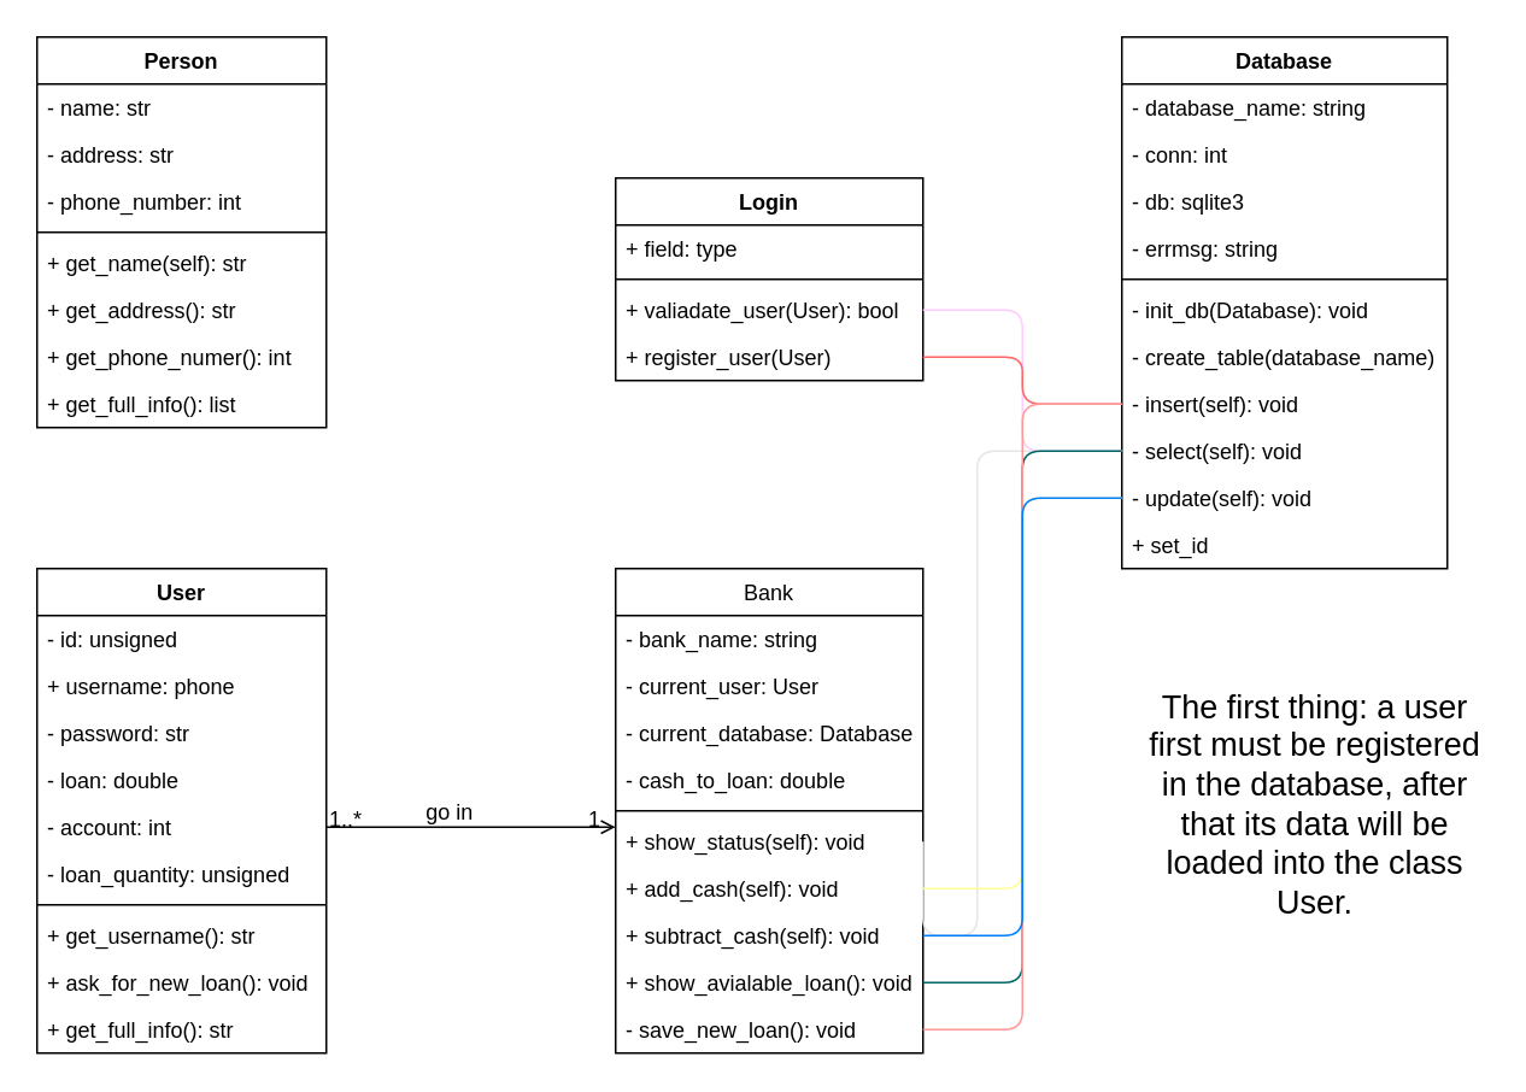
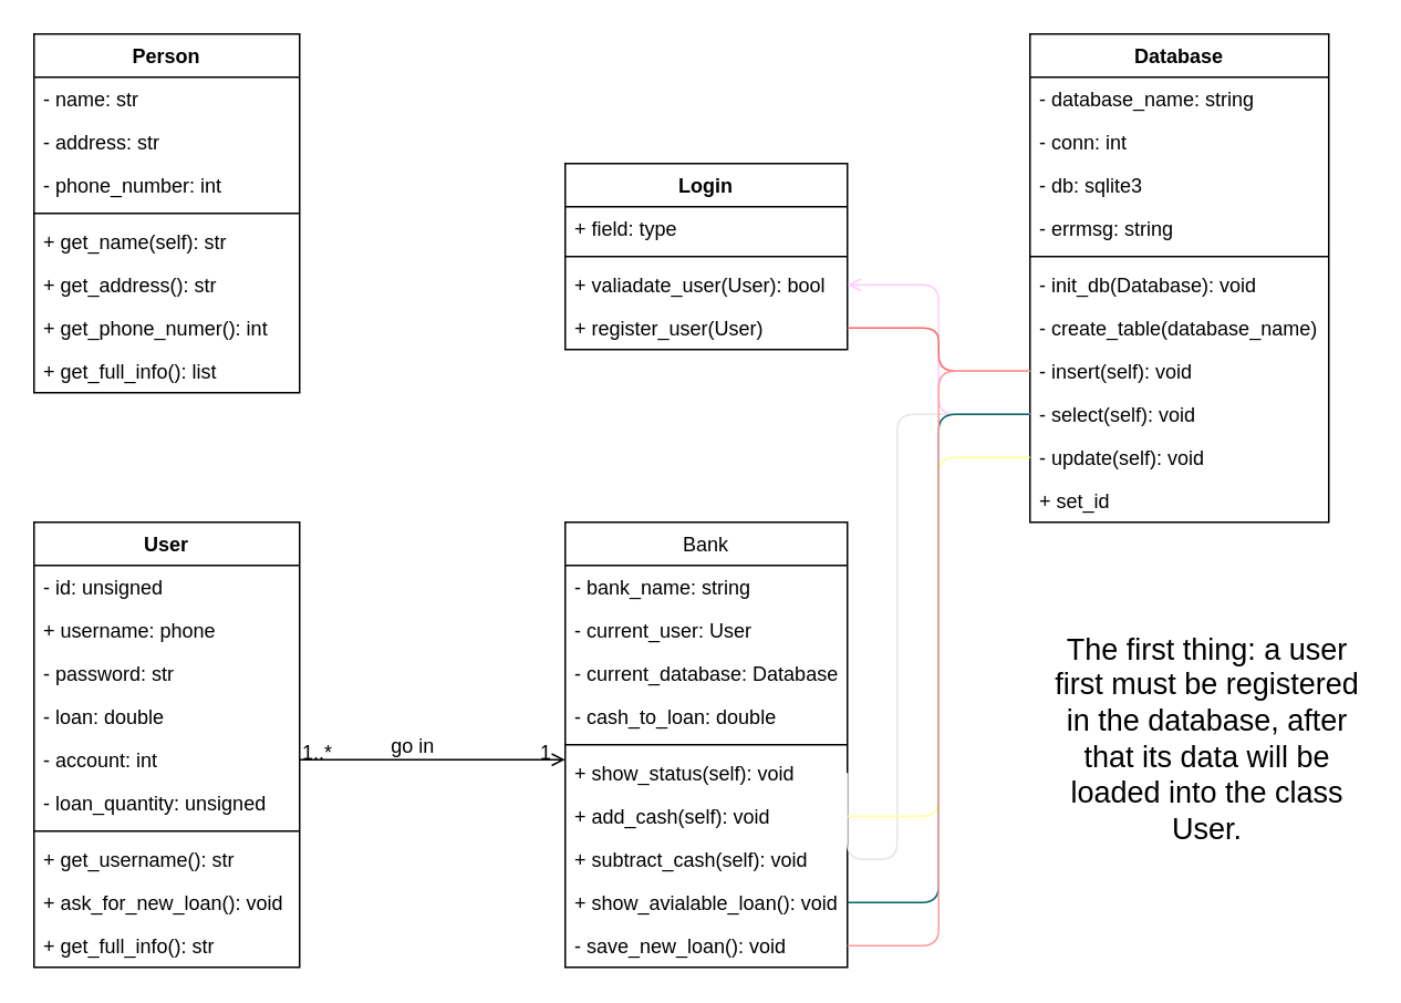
  <mxCell id="0" />
  <mxCell id="1" parent="0" />
  <mxCell id="2" value="Bank" style="swimlane;fontStyle=0;align=center;verticalAlign=top;childLayout=stackLayout;horizontal=1;startSize=26;horizontalStack=0;resizeParent=1;resizeLast=0;collapsible=1;marginBottom=0;rounded=0;shadow=0;strokeWidth=1;" parent="1" vertex="1"><mxGeometry x="340" y="314" width="170" height="268" as="geometry"><mxRectangle x="550" y="140" width="160" height="26" as="alternateBounds" /></mxGeometry></mxCell>
  <mxCell id="3" value="- bank_name: string" style="text;align=left;verticalAlign=top;spacingLeft=4;spacingRight=4;overflow=hidden;rotatable=0;points=[[0,0.5],[1,0.5]];portConstraint=eastwest;" parent="2" vertex="1"><mxGeometry y="26" width="170" height="26" as="geometry" /></mxCell>
  <mxCell id="4" value="- current_user: User" style="text;align=left;verticalAlign=top;spacingLeft=4;spacingRight=4;overflow=hidden;rotatable=0;points=[[0,0.5],[1,0.5]];portConstraint=eastwest;rounded=0;shadow=0;html=0;" parent="2" vertex="1"><mxGeometry y="52" width="170" height="26" as="geometry" /></mxCell>
  <mxCell id="5" value="- current_database: Database" style="text;strokeColor=none;fillColor=none;align=left;verticalAlign=top;spacingLeft=4;spacingRight=4;overflow=hidden;rotatable=0;points=[[0,0.5],[1,0.5]];portConstraint=eastwest;" vertex="1" parent="2"><mxGeometry y="78" width="170" height="26" as="geometry" /></mxCell>
  <mxCell id="6" value="- cash_to_loan: double" style="text;align=left;verticalAlign=top;spacingLeft=4;spacingRight=4;overflow=hidden;rotatable=0;points=[[0,0.5],[1,0.5]];portConstraint=eastwest;rounded=0;shadow=0;html=0;" parent="2" vertex="1"><mxGeometry y="104" width="170" height="26" as="geometry" /></mxCell>
  <mxCell id="7" value="" style="line;html=1;strokeWidth=1;align=left;verticalAlign=middle;spacingTop=-1;spacingLeft=3;spacingRight=3;rotatable=0;labelPosition=right;points=[];portConstraint=eastwest;" parent="2" vertex="1"><mxGeometry y="130" width="170" height="8" as="geometry" /></mxCell>
  <mxCell id="8" value="+ show_status(self): void" style="text;strokeColor=none;fillColor=none;align=left;verticalAlign=top;spacingLeft=4;spacingRight=4;overflow=hidden;rotatable=0;points=[[0,0.5],[1,0.5]];portConstraint=eastwest;" parent="2" vertex="1"><mxGeometry y="138" width="170" height="26" as="geometry" /></mxCell>
  <mxCell id="9" value="+ add_cash(self): void" style="text;strokeColor=none;fillColor=none;align=left;verticalAlign=top;spacingLeft=4;spacingRight=4;overflow=hidden;rotatable=0;points=[[0,0.5],[1,0.5]];portConstraint=eastwest;" parent="2" vertex="1"><mxGeometry y="164" width="170" height="26" as="geometry" /></mxCell>
  <mxCell id="10" value="+ subtract_cash(self): void" style="text;strokeColor=none;fillColor=none;align=left;verticalAlign=top;spacingLeft=4;spacingRight=4;overflow=hidden;rotatable=0;points=[[0,0.5],[1,0.5]];portConstraint=eastwest;" parent="2" vertex="1"><mxGeometry y="190" width="170" height="26" as="geometry" /></mxCell>
  <mxCell id="11" value="+ show_avialable_loan(): void" style="text;strokeColor=none;fillColor=none;align=left;verticalAlign=top;spacingLeft=4;spacingRight=4;overflow=hidden;rotatable=0;points=[[0,0.5],[1,0.5]];portConstraint=eastwest;" parent="2" vertex="1"><mxGeometry y="216" width="170" height="26" as="geometry" /></mxCell>
  <mxCell id="12" value="- save_new_loan(): void" style="text;align=left;verticalAlign=top;spacingLeft=4;spacingRight=4;overflow=hidden;rotatable=0;points=[[0,0.5],[1,0.5]];portConstraint=eastwest;" parent="2" vertex="1"><mxGeometry y="242" width="170" height="26" as="geometry" /></mxCell>
  <mxCell id="13" value="" style="endArrow=open;shadow=0;strokeWidth=1;rounded=0;endFill=1;edgeStyle=elbowEdgeStyle;elbow=vertical;exitX=1;exitY=0.5;exitDx=0;exitDy=0;" parent="1" source="50" target="2" edge="1"><mxGeometry x="0.5" y="41" relative="1" as="geometry"><mxPoint x="190" y="487" as="sourcePoint" /><mxPoint x="510" y="370.1" as="targetPoint" /><mxPoint x="-40" y="32" as="offset" /></mxGeometry></mxCell>
  <mxCell id="14" value="1..*" style="resizable=0;align=left;verticalAlign=bottom;labelBackgroundColor=none;fontSize=12;" parent="13" connectable="0" vertex="1"><mxGeometry x="-1" relative="1" as="geometry"><mxPoint y="4" as="offset" /></mxGeometry></mxCell>
  <mxCell id="15" value="1" style="resizable=0;align=right;verticalAlign=bottom;labelBackgroundColor=none;fontSize=12;" parent="13" connectable="0" vertex="1"><mxGeometry x="1" relative="1" as="geometry"><mxPoint x="-7" y="4" as="offset" /></mxGeometry></mxCell>
  <mxCell id="16" value="go in" style="text;html=1;resizable=0;points=[];;align=center;verticalAlign=middle;labelBackgroundColor=none;rounded=0;shadow=0;strokeWidth=1;fontSize=12;" parent="13" vertex="1" connectable="0"><mxGeometry x="0.5" y="49" relative="1" as="geometry"><mxPoint x="-53" y="40" as="offset" /></mxGeometry></mxCell>
  <mxCell id="17" value="Login" style="swimlane;fontStyle=1;align=center;verticalAlign=top;childLayout=stackLayout;horizontal=1;startSize=26;horizontalStack=0;resizeParent=1;resizeParentMax=0;resizeLast=0;collapsible=1;marginBottom=0;" parent="1" vertex="1"><mxGeometry x="340" y="98" width="170" height="112" as="geometry" /></mxCell>
  <mxCell id="18" value="+ field: type" style="text;strokeColor=none;fillColor=none;align=left;verticalAlign=top;spacingLeft=4;spacingRight=4;overflow=hidden;rotatable=0;points=[[0,0.5],[1,0.5]];portConstraint=eastwest;" parent="17" vertex="1"><mxGeometry y="26" width="170" height="26" as="geometry" /></mxCell>
  <mxCell id="19" value="" style="line;strokeWidth=1;fillColor=none;align=left;verticalAlign=middle;spacingTop=-1;spacingLeft=3;spacingRight=3;rotatable=0;labelPosition=right;points=[];portConstraint=eastwest;" parent="17" vertex="1"><mxGeometry y="52" width="170" height="8" as="geometry" /></mxCell>
  <mxCell id="20" value="+ valiadate_user(User): bool" style="text;strokeColor=none;fillColor=none;align=left;verticalAlign=top;spacingLeft=4;spacingRight=4;overflow=hidden;rotatable=0;points=[[0,0.5],[1,0.5]];portConstraint=eastwest;" parent="17" vertex="1"><mxGeometry y="60" width="170" height="26" as="geometry" /></mxCell>
  <mxCell id="21" value="+ register_user(User)" style="text;strokeColor=none;fillColor=none;align=left;verticalAlign=top;spacingLeft=4;spacingRight=4;overflow=hidden;rotatable=0;points=[[0,0.5],[1,0.5]];portConstraint=eastwest;" parent="17" vertex="1"><mxGeometry y="86" width="170" height="26" as="geometry" /></mxCell>
  <mxCell id="22" value="Database" style="swimlane;fontStyle=1;align=center;verticalAlign=top;childLayout=stackLayout;horizontal=1;startSize=26;horizontalStack=0;resizeParent=1;resizeParentMax=0;resizeLast=0;collapsible=1;marginBottom=0;" parent="1" vertex="1"><mxGeometry x="620" y="20" width="180" height="294" as="geometry" /></mxCell>
  <mxCell id="23" value="- database_name: string" style="text;strokeColor=none;fillColor=none;align=left;verticalAlign=top;spacingLeft=4;spacingRight=4;overflow=hidden;rotatable=0;points=[[0,0.5],[1,0.5]];portConstraint=eastwest;" parent="22" vertex="1"><mxGeometry y="26" width="180" height="26" as="geometry" /></mxCell>
  <mxCell id="24" value="- conn: int" style="text;strokeColor=none;fillColor=none;align=left;verticalAlign=top;spacingLeft=4;spacingRight=4;overflow=hidden;rotatable=0;points=[[0,0.5],[1,0.5]];portConstraint=eastwest;" parent="22" vertex="1"><mxGeometry y="52" width="180" height="26" as="geometry" /></mxCell>
  <mxCell id="25" value="- db: sqlite3" style="text;strokeColor=none;fillColor=none;align=left;verticalAlign=top;spacingLeft=4;spacingRight=4;overflow=hidden;rotatable=0;points=[[0,0.5],[1,0.5]];portConstraint=eastwest;" parent="22" vertex="1"><mxGeometry y="78" width="180" height="26" as="geometry" /></mxCell>
  <mxCell id="26" value="- errmsg: string" style="text;strokeColor=none;fillColor=none;align=left;verticalAlign=top;spacingLeft=4;spacingRight=4;overflow=hidden;rotatable=0;points=[[0,0.5],[1,0.5]];portConstraint=eastwest;" parent="22" vertex="1"><mxGeometry y="104" width="180" height="26" as="geometry" /></mxCell>
  <mxCell id="27" value="" style="line;strokeWidth=1;fillColor=none;align=left;verticalAlign=middle;spacingTop=-1;spacingLeft=3;spacingRight=3;rotatable=0;labelPosition=right;points=[];portConstraint=eastwest;" parent="22" vertex="1"><mxGeometry y="130" width="180" height="8" as="geometry" /></mxCell>
  <mxCell id="28" value="- init_db(Database): void" style="text;strokeColor=none;fillColor=none;align=left;verticalAlign=top;spacingLeft=4;spacingRight=4;overflow=hidden;rotatable=0;points=[[0,0.5],[1,0.5]];portConstraint=eastwest;" parent="22" vertex="1"><mxGeometry y="138" width="180" height="26" as="geometry" /></mxCell>
  <mxCell id="29" value="- create_table(database_name)" style="text;strokeColor=none;fillColor=none;align=left;verticalAlign=top;spacingLeft=4;spacingRight=4;overflow=hidden;rotatable=0;points=[[0,0.5],[1,0.5]];portConstraint=eastwest;" parent="22" vertex="1"><mxGeometry y="164" width="180" height="26" as="geometry" /></mxCell>
  <mxCell id="30" value="- insert(self): void" style="text;strokeColor=none;fillColor=none;align=left;verticalAlign=top;spacingLeft=4;spacingRight=4;overflow=hidden;rotatable=0;points=[[0,0.5],[1,0.5]];portConstraint=eastwest;" parent="22" vertex="1"><mxGeometry y="190" width="180" height="26" as="geometry" /></mxCell>
  <mxCell id="31" value="- select(self): void" style="text;strokeColor=none;fillColor=none;align=left;verticalAlign=top;spacingLeft=4;spacingRight=4;overflow=hidden;rotatable=0;points=[[0,0.5],[1,0.5]];portConstraint=eastwest;" parent="22" vertex="1"><mxGeometry y="216" width="180" height="26" as="geometry" /></mxCell>
  <mxCell id="32" value="- update(self): void" style="text;strokeColor=none;fillColor=none;align=left;verticalAlign=top;spacingLeft=4;spacingRight=4;overflow=hidden;rotatable=0;points=[[0,0.5],[1,0.5]];portConstraint=eastwest;" parent="22" vertex="1"><mxGeometry y="242" width="180" height="26" as="geometry" /></mxCell>
  <mxCell id="33" value="+ set_id" style="text;strokeColor=none;fillColor=none;align=left;verticalAlign=top;spacingLeft=4;spacingRight=4;overflow=hidden;rotatable=0;points=[[0,0.5],[1,0.5]];portConstraint=eastwest;" parent="22" vertex="1"><mxGeometry y="268" width="180" height="26" as="geometry" /></mxCell>
- <mxCell id="34" value="" style="endArrow=none;html=1;entryX=1;entryY=0.5;entryDx=0;entryDy=0;exitX=0;exitY=0.5;exitDx=0;exitDy=0;strokeColor=#FFCCFF;edgeStyle=orthogonalEdgeStyle;elbow=vertical;" parent="1" source="31" target="20" edge="1"><mxGeometry width="50" height="50" relative="1" as="geometry"><mxPoint x="370" y="580" as="sourcePoint" /><mxPoint x="420" y="530" as="targetPoint" /></mxGeometry></mxCell>
+ <mxCell id="34" value="" style="endArrow=open;html=1;entryX=1;entryY=0.5;entryDx=0;entryDy=0;exitX=0;exitY=0.5;exitDx=0;exitDy=0;strokeColor=#FFCCFF;edgeStyle=orthogonalEdgeStyle;elbow=vertical;" parent="1" source="31" target="20" edge="1"><mxGeometry width="50" height="50" relative="1" as="geometry"><mxPoint x="370" y="580" as="sourcePoint" /><mxPoint x="420" y="530" as="targetPoint" /></mxGeometry></mxCell>
  <mxCell id="35" value="" style="endArrow=none;html=1;exitX=0;exitY=0.5;exitDx=0;exitDy=0;entryX=1;entryY=0.5;entryDx=0;entryDy=0;strokeColor=#FF6666;edgeStyle=orthogonalEdgeStyle;elbow=vertical;" parent="1" source="30" target="21" edge="1"><mxGeometry width="50" height="50" relative="1" as="geometry"><mxPoint x="580" y="765" as="sourcePoint" /><mxPoint x="620" y="407.1" as="targetPoint" /></mxGeometry></mxCell>
  <mxCell id="36" value="Person" style="swimlane;fontStyle=1;align=center;verticalAlign=top;childLayout=stackLayout;horizontal=1;startSize=26;horizontalStack=0;resizeParent=1;resizeParentMax=0;resizeLast=0;collapsible=1;marginBottom=0;" parent="1" vertex="1"><mxGeometry x="20" y="20" width="160" height="216" as="geometry" /></mxCell>
  <mxCell id="37" value="- name: str" style="text;strokeColor=none;fillColor=none;align=left;verticalAlign=top;spacingLeft=4;spacingRight=4;overflow=hidden;rotatable=0;points=[[0,0.5],[1,0.5]];portConstraint=eastwest;" parent="36" vertex="1"><mxGeometry y="26" width="160" height="26" as="geometry" /></mxCell>
  <mxCell id="38" value="- address: str" style="text;strokeColor=none;fillColor=none;align=left;verticalAlign=top;spacingLeft=4;spacingRight=4;overflow=hidden;rotatable=0;points=[[0,0.5],[1,0.5]];portConstraint=eastwest;" parent="36" vertex="1"><mxGeometry y="52" width="160" height="26" as="geometry" /></mxCell>
  <mxCell id="39" value="- phone_number: int" style="text;strokeColor=none;fillColor=none;align=left;verticalAlign=top;spacingLeft=4;spacingRight=4;overflow=hidden;rotatable=0;points=[[0,0.5],[1,0.5]];portConstraint=eastwest;" parent="36" vertex="1"><mxGeometry y="78" width="160" height="26" as="geometry" /></mxCell>
  <mxCell id="40" value="" style="line;strokeWidth=1;fillColor=none;align=left;verticalAlign=middle;spacingTop=-1;spacingLeft=3;spacingRight=3;rotatable=0;labelPosition=right;points=[];portConstraint=eastwest;" parent="36" vertex="1"><mxGeometry y="104" width="160" height="8" as="geometry" /></mxCell>
  <mxCell id="41" value="+ get_name(self): str" style="text;strokeColor=none;fillColor=none;align=left;verticalAlign=top;spacingLeft=4;spacingRight=4;overflow=hidden;rotatable=0;points=[[0,0.5],[1,0.5]];portConstraint=eastwest;" parent="36" vertex="1"><mxGeometry y="112" width="160" height="26" as="geometry" /></mxCell>
  <mxCell id="42" value="+ get_address(): str" style="text;strokeColor=none;fillColor=none;align=left;verticalAlign=top;spacingLeft=4;spacingRight=4;overflow=hidden;rotatable=0;points=[[0,0.5],[1,0.5]];portConstraint=eastwest;" parent="36" vertex="1"><mxGeometry y="138" width="160" height="26" as="geometry" /></mxCell>
  <mxCell id="43" value="+ get_phone_numer(): int" style="text;strokeColor=none;fillColor=none;align=left;verticalAlign=top;spacingLeft=4;spacingRight=4;overflow=hidden;rotatable=0;points=[[0,0.5],[1,0.5]];portConstraint=eastwest;" parent="36" vertex="1"><mxGeometry y="164" width="160" height="26" as="geometry" /></mxCell>
  <mxCell id="44" value="+ get_full_info(): list" style="text;strokeColor=none;fillColor=none;align=left;verticalAlign=top;spacingLeft=4;spacingRight=4;overflow=hidden;rotatable=0;points=[[0,0.5],[1,0.5]];portConstraint=eastwest;" parent="36" vertex="1"><mxGeometry y="190" width="160" height="26" as="geometry" /></mxCell>
  <mxCell id="45" value="User" style="swimlane;fontStyle=1;align=center;verticalAlign=top;childLayout=stackLayout;horizontal=1;startSize=26;horizontalStack=0;resizeParent=1;resizeParentMax=0;resizeLast=0;collapsible=1;marginBottom=0;" parent="1" vertex="1"><mxGeometry x="20" y="314" width="160" height="268" as="geometry" /></mxCell>
  <mxCell id="46" value="- id: unsigned" style="text;align=left;verticalAlign=top;spacingLeft=4;spacingRight=4;overflow=hidden;rotatable=0;points=[[0,0.5],[1,0.5]];portConstraint=eastwest;" parent="45" vertex="1"><mxGeometry y="26" width="160" height="26" as="geometry" /></mxCell>
  <mxCell id="47" value="+ username: phone" style="text;strokeColor=none;fillColor=none;align=left;verticalAlign=top;spacingLeft=4;spacingRight=4;overflow=hidden;rotatable=0;points=[[0,0.5],[1,0.5]];portConstraint=eastwest;" parent="45" vertex="1"><mxGeometry y="52" width="160" height="26" as="geometry" /></mxCell>
  <mxCell id="48" value="- password: str" style="text;strokeColor=none;fillColor=none;align=left;verticalAlign=top;spacingLeft=4;spacingRight=4;overflow=hidden;rotatable=0;points=[[0,0.5],[1,0.5]];portConstraint=eastwest;" parent="45" vertex="1"><mxGeometry y="78" width="160" height="26" as="geometry" /></mxCell>
  <mxCell id="49" value="- loan: double" style="text;align=left;verticalAlign=top;spacingLeft=4;spacingRight=4;overflow=hidden;rotatable=0;points=[[0,0.5],[1,0.5]];portConstraint=eastwest;rounded=0;shadow=0;html=0;" parent="45" vertex="1"><mxGeometry y="104" width="160" height="26" as="geometry" /></mxCell>
  <mxCell id="50" value="- account: int" style="text;align=left;verticalAlign=top;spacingLeft=4;spacingRight=4;overflow=hidden;rotatable=0;points=[[0,0.5],[1,0.5]];portConstraint=eastwest;rounded=0;shadow=0;html=0;" parent="45" vertex="1"><mxGeometry y="130" width="160" height="26" as="geometry" /></mxCell>
  <mxCell id="51" value="- loan_quantity: unsigned" style="text;strokeColor=none;fillColor=none;align=left;verticalAlign=top;spacingLeft=4;spacingRight=4;overflow=hidden;rotatable=0;points=[[0,0.5],[1,0.5]];portConstraint=eastwest;" parent="45" vertex="1"><mxGeometry y="156" width="160" height="26" as="geometry" /></mxCell>
  <mxCell id="52" value="" style="line;strokeWidth=1;fillColor=none;align=left;verticalAlign=middle;spacingTop=-1;spacingLeft=3;spacingRight=3;rotatable=0;labelPosition=right;points=[];portConstraint=eastwest;" parent="45" vertex="1"><mxGeometry y="182" width="160" height="8" as="geometry" /></mxCell>
  <mxCell id="53" value="+ get_username(): str" style="text;strokeColor=none;fillColor=none;align=left;verticalAlign=top;spacingLeft=4;spacingRight=4;overflow=hidden;rotatable=0;points=[[0,0.5],[1,0.5]];portConstraint=eastwest;" parent="45" vertex="1"><mxGeometry y="190" width="160" height="26" as="geometry" /></mxCell>
  <mxCell id="54" value="+ ask_for_new_loan(): void" style="text;align=left;verticalAlign=top;spacingLeft=4;spacingRight=4;overflow=hidden;rotatable=0;points=[[0,0.5],[1,0.5]];portConstraint=eastwest;" parent="45" vertex="1"><mxGeometry y="216" width="160" height="26" as="geometry" /></mxCell>
  <mxCell id="55" value="+ get_full_info(): str" style="text;strokeColor=none;fillColor=none;align=left;verticalAlign=top;spacingLeft=4;spacingRight=4;overflow=hidden;rotatable=0;points=[[0,0.5],[1,0.5]];portConstraint=eastwest;" parent="45" vertex="1"><mxGeometry y="242" width="160" height="26" as="geometry" /></mxCell>
  <mxCell id="56" value="" style="endArrow=none;html=1;exitX=1;exitY=0.5;exitDx=0;exitDy=0;entryX=0;entryY=0.5;entryDx=0;entryDy=0;edgeStyle=orthogonalEdgeStyle;strokeColor=#E6E6E6;" parent="1" source="8" target="31" edge="1"><mxGeometry width="50" height="50" relative="1" as="geometry"><mxPoint x="580" y="450" as="sourcePoint" /><mxPoint x="630" y="400" as="targetPoint" /><Array as="points"><mxPoint x="540" y="517" /><mxPoint x="540" y="249" /></Array></mxGeometry></mxCell>
  <mxCell id="57" value="" style="endArrow=none;html=1;exitX=1;exitY=0.5;exitDx=0;exitDy=0;entryX=0;entryY=0.5;entryDx=0;entryDy=0;edgeStyle=orthogonalEdgeStyle;strokeColor=#FFFF99;" parent="1" source="9" target="32" edge="1"><mxGeometry width="50" height="50" relative="1" as="geometry"><mxPoint x="630" y="480" as="sourcePoint" /><mxPoint x="680" y="430" as="targetPoint" /></mxGeometry></mxCell>
  <mxCell id="58" value="" style="endArrow=none;html=1;exitX=1;exitY=0.5;exitDx=0;exitDy=0;entryX=0;entryY=0.5;entryDx=0;entryDy=0;edgeStyle=orthogonalEdgeStyle;strokeColor=#006666;" parent="1" source="11" target="31" edge="1"><mxGeometry width="50" height="50" relative="1" as="geometry"><mxPoint x="660" y="550" as="sourcePoint" /><mxPoint x="710" y="500" as="targetPoint" /></mxGeometry></mxCell>
  <mxCell id="59" value="" style="endArrow=none;html=1;exitX=1;exitY=0.5;exitDx=0;exitDy=0;entryX=0;entryY=0.5;entryDx=0;entryDy=0;edgeStyle=orthogonalEdgeStyle;strokeColor=#FF9999;" parent="1" source="12" target="30" edge="1"><mxGeometry width="50" height="50" relative="1" as="geometry"><mxPoint x="640" y="670" as="sourcePoint" /><mxPoint x="690" y="620" as="targetPoint" /></mxGeometry></mxCell>
- <mxCell id="60" value="" style="endArrow=none;html=1;exitX=1;exitY=0.5;exitDx=0;exitDy=0;entryX=0;entryY=0.5;entryDx=0;entryDy=0;edgeStyle=orthogonalEdgeStyle;strokeColor=#007FFF;" parent="1" source="10" target="32" edge="1"><mxGeometry width="50" height="50" relative="1" as="geometry"><mxPoint x="730" y="630" as="sourcePoint" /><mxPoint x="780" y="580" as="targetPoint" /></mxGeometry></mxCell>
  <mxCell id="61" value="&lt;font style=&quot;font-size: 18px&quot;&gt;The first thing: a user first must be registered in the database, after that its data will be loaded into the class User.&lt;/font&gt;" style="text;html=1;strokeColor=none;fillColor=none;align=center;verticalAlign=middle;whiteSpace=wrap;rounded=0;" parent="1" vertex="1"><mxGeometry x="632" y="380" width="190" height="130" as="geometry" /></mxCell>
